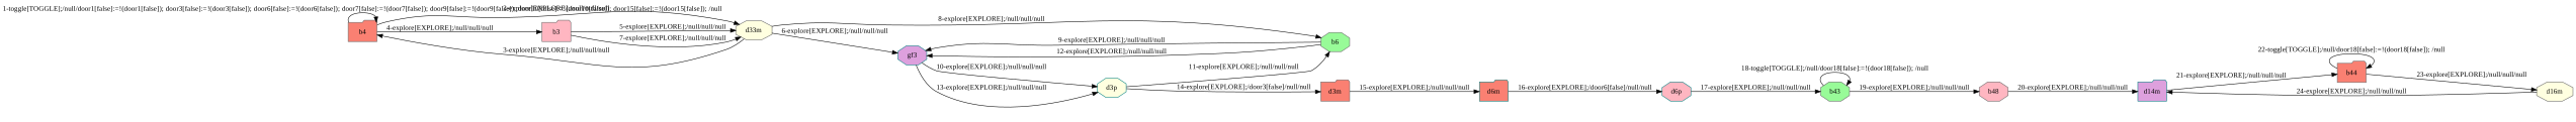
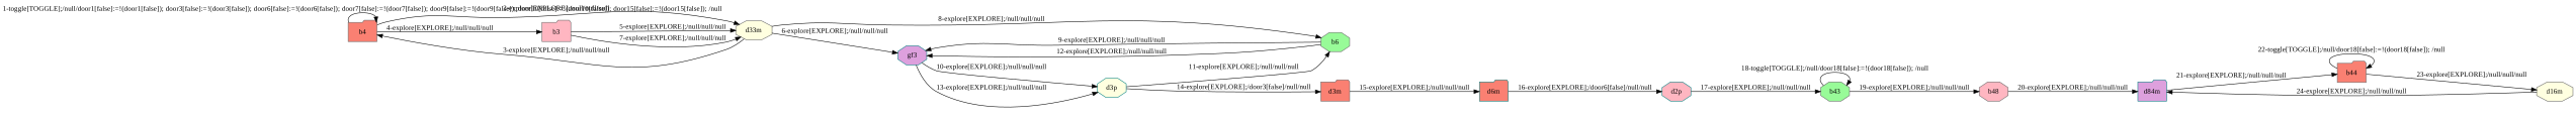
  digraph {
    fontname="Liberation Serif"
    rankdir=LR
    node [color=gray40 fillcolor=salmon fontname="Liberation Serif" shape=octagon style=filled]
    edge [fontname="Liberation Serif"]
    b4 [shape=folder]
    d33m [fillcolor=lightyellow]
    b3 [fillcolor=lightpink shape=folder]
    n4 [fillcolor=palegreen label=b6]
    gf3 [color=teal fillcolor=plum]
    d3p [color=teal fillcolor=lightyellow]
    d3m [shape=folder]
    d6m [color=teal shape=folder]
-   d6p [color=teal fillcolor=lightpink]
+   d6p [color=teal fillcolor=lightpink label=d2p]
    b43 [fillcolor=palegreen]
    n11 [fillcolor=lightpink label=b48]
-   d14m [color=teal fillcolor=plum shape=folder]
+   d14m [color=teal fillcolor=plum shape=folder label=d84m]
    b44 [shape=folder]
    d16m [fillcolor=lightyellow]
    b4 -> b4 [label="1-toggle[TOGGLE];/null/door1[false]:=!(door1[false]); door3[false]:=!(door3[false]); door6[false]:=!(door6[false]); door7[false]:=!(door7[false]); door9[false]:=!(door9[false]); door10[false]:=!(door10[false]); door15[false]:=!(door15[false]); /null"]
    b4 -> d33m [label="2-explore[EXPLORE];/null/null/null"]
    b4 -> b3 [label="4-explore[EXPLORE];/null/null/null"]
    d33m -> b4 [label="3-explore[EXPLORE];/null/null/null"]
    d33m -> n4 [label="8-explore[EXPLORE];/null/null/null"]
    d33m -> gf3 [label="6-explore[EXPLORE];/null/null/null"]
    b3 -> d33m [label="5-explore[EXPLORE];/null/null/null"]
    b3 -> d33m [label="7-explore[EXPLORE];/null/null/null"]
    n4 -> gf3 [label="9-explore[EXPLORE];/null/null/null"]
    n4 -> gf3 [label="12-explore[EXPLORE];/null/null/null"]
    gf3 -> d3p [label="10-explore[EXPLORE];/null/null/null"]
    gf3 -> d3p [label="13-explore[EXPLORE];/null/null/null"]
    d3p -> n4 [label="11-explore[EXPLORE];/null/null/null"]
    d3p -> d3m [label="14-explore[EXPLORE];/door3[false]/null/null"]
    d3m -> d6m [label="15-explore[EXPLORE];/null/null/null"]
    d6m -> d6p [label="16-explore[EXPLORE];/door6[false]/null/null"]
    d6p -> b43 [label="17-explore[EXPLORE];/null/null/null"]
    b43 -> b43 [label="18-toggle[TOGGLE];/null/door18[false]:=!(door18[false]); /null"]
    b43 -> n11 [label="19-explore[EXPLORE];/null/null/null"]
    n11 -> d14m [label="20-explore[EXPLORE];/null/null/null"]
    d14m -> b44 [label="21-explore[EXPLORE];/null/null/null"]
    b44 -> b44 [label="22-toggle[TOGGLE];/null/door18[false]:=!(door18[false]); /null"]
    b44 -> d16m [label="23-explore[EXPLORE];/null/null/null"]
    d16m -> d14m [label="24-explore[EXPLORE];/null/null/null"]
  }
